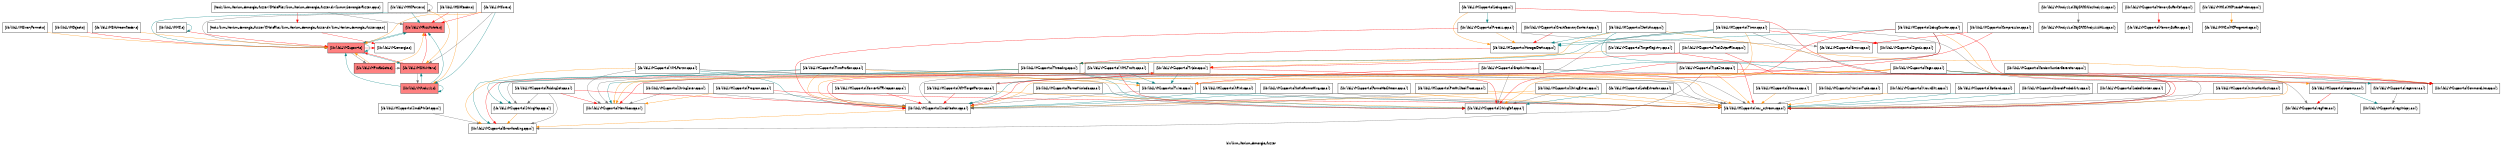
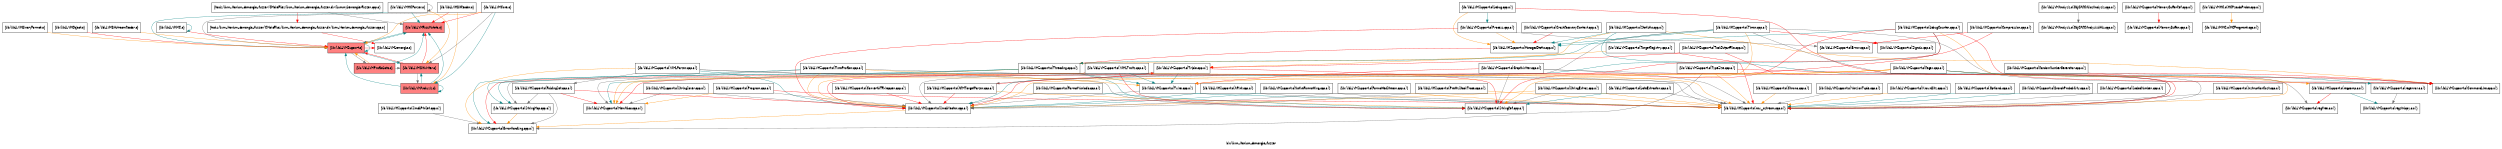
  digraph {
    fontname="Patrick Hand"
    label="bin/llvm-itanium-demangle-fuzzer"
    rankdir=TB
    node [fontname="Patrick Hand" group=0 shape=box]
    edge [color=gray40 fontname="Patrick Hand"]
    n1 [label="{tools/llvm-itanium-demangle-fuzzer/CMakeFiles/llvm-itanium-demangle-fuzzer.dir/DummyDemanglerFuzzer.cpp.o}"]
    n2 [label="{tools/llvm-itanium-demangle-fuzzer/CMakeFiles/llvm-itanium-demangle-fuzzer.dir/llvm-itanium-demangle-fuzzer.cpp.o}"]
    n3 [fillcolor="1.000000 0.5 1" group=1 label="{lib/libLLVMFuzzMutate.a}" style=filled]
    n4 [label="{lib/libLLVMDemangle.a}"]
    n5 [fillcolor="1.000000 0.5 1" group=1 label="{lib/libLLVMSupport.a}" style=filled]
    n6 [fillcolor="1.000000 0.5 1" group=1 label="{lib/libLLVMBitWriter.a}" style=filled]
    n7 [fillcolor="1.000000 0.5 1" group=1 label="{lib/libLLVMProfileData.a}" style=filled]
    n8 [fillcolor="1.000000 0.5 1" group=1 label="{lib/libLLVMAnalysis.a}" style=filled]
    n9 [label="{lib/libLLVMSupport.a(ConvertUTFWrapper.cpp.o)}"]
    n10 [label="{lib/libLLVMSupport.a(SmallVector.cpp.o)}"]
    n11 [label="{lib/libLLVMSupport.a(ErrorHandling.cpp.o)}"]
    n12 [label="{lib/libLLVMSupport.a(Debug.cpp.o)}"]
    n13 [label="{lib/libLLVMSupport.a(ManagedStatic.cpp.o)}"]
    n14 [label="{lib/libLLVMSupport.a(raw_ostream.cpp.o)}"]
    n15 [label="{lib/libLLVMSupport.a(Process.cpp.o)}"]
    n16 [label="{lib/libLLVMSupport.a(Threading.cpp.o)}"]
    n17 [label="{lib/libLLVMSupport.a(MemAlloc.cpp.o)}"]
    n18 [label="{lib/libLLVMSupport.a(StringRef.cpp.o)}"]
    n19 [label="{lib/libLLVMSupport.a(Twine.cpp.o)}"]
    n20 [label="{lib/libLLVMSupport.a(SmallPtrSet.cpp.o)}"]
    n21 [label="{lib/libLLVMSupport.a(StringMap.cpp.o)}"]
    n22 [label="{lib/libLLVMSupport.a(StringSaver.cpp.o)}"]
    n23 [label="{lib/libLLVMSupport.a(APInt.cpp.o)}"]
    n24 [label="{lib/libLLVMSupport.a(FoldingSet.cpp.o)}"]
    n25 [label="{lib/libLLVMSupport.a(Triple.cpp.o)}"]
    n26 [label="{lib/libLLVMSupport.a(ARMTargetParser.cpp.o)}"]
    n27 [label="{lib/libLLVMSupport.a(YAMLParser.cpp.o)}"]
    n28 [label="{lib/libLLVMSupport.a(NativeFormatting.cpp.o)}"]
    n29 [label="{lib/libLLVMSupport.a(FormatVariadic.cpp.o)}"]
    n30 [label="{lib/libLLVMSupport.a(Error.cpp.o)}"]
    n31 [label="{lib/libLLVMSupport.a(CrashRecoveryContext.cpp.o)}"]
    n32 [label="{lib/libLLVMSupport.a(StringExtras.cpp.o)}"]
    n33 [label="{lib/libLLVMSupport.a(Program.cpp.o)}"]
    n34 [label="{lib/libLLVMSupport.a(TargetRegistry.cpp.o)}"]
    n35 [label="{lib/libLLVMSupport.a(TypeSize.cpp.o)}"]
    n36 [label="{lib/libLLVMSupport.a(CommandLine.cpp.o)}"]
    n37 [label="{lib/libLLVMSupport.a(KnownBits.cpp.o)}"]
    n38 [label="{lib/libLLVMSupport.a(Optional.cpp.o)}"]
    n39 [label="{lib/libLLVMSupport.a(GraphWriter.cpp.o)}"]
    n40 [label="{lib/libLLVMSupport.a(BranchProbability.cpp.o)}"]
    n41 [label="{lib/libLLVMSupport.a(ScaledNumber.cpp.o)}"]
    n42 [label="{lib/libLLVMAnalysis.a(ObjCARCAliasAnalysis.cpp.o)}"]
    n43 [label="{lib/libLLVMAnalysis.a(ObjCARCAnalysisUtils.cpp.o)}"]
    n44 [label="{lib/libLLVMSupport.a(Statistic.cpp.o)}"]
    n45 [label="{lib/libLLVMSupport.a(Timer.cpp.o)}"]
    n46 [label="{lib/libLLVMSupport.a(Signals.cpp.o)}"]
    n47 [label="{lib/libLLVMSupport.a(DebugCounter.cpp.o)}"]
    n48 [label="{lib/libLLVMObject.a}"]
    n49 [label="{lib/libLLVMBitReader.a}"]
    n50 [label="{lib/libLLVMSupport.a(MemoryBufferRef.cpp.o)}"]
    n51 [label="{lib/libLLVMSupport.a(MemoryBuffer.cpp.o)}"]
    n52 [label="{lib/libLLVMMCParser.a}"]
    n53 [label="{lib/libLLVMSupport.a(Compression.cpp.o)}"]
    n54 [label="{lib/libLLVMSupport.a(DataExtractor.cpp.o)}"]
    n55 [label="{lib/libLLVMCore.a}"]
    n56 [label="{lib/libLLVMSupport.a(FormattedStream.cpp.o)}"]
    n57 [label="{lib/libLLVMSupport.a(Regex.cpp.o)}"]
    n58 [label="{lib/libLLVMSupport.a(regcomp.c.o)}"]
    n59 [label="{lib/libLLVMSupport.a(regfree.c.o)}"]
    n60 [label="{lib/libLLVMSupport.a(regerror.c.o)}"]
    n61 [label="{lib/libLLVMSupport.a(regstrlcpy.c.o)}"]
    n62 [label="{lib/libLLVMSupport.a(InstructionCost.cpp.o)}"]
    n63 [label="{lib/libLLVMSupport.a(ToolOutputFile.cpp.o)}"]
    n64 [label="{lib/libLLVMSupport.a(PrettyStackTrace.cpp.o)}"]
    n65 [label="{lib/libLLVMSupport.a(Chrono.cpp.o)}"]
    n66 [label="{lib/libLLVMSupport.a(TimeProfiler.cpp.o)}"]
    n67 [label="{lib/libLLVMSupport.a(RandomNumberGenerator.cpp.o)}"]
    n68 [label="{lib/libLLVMSupport.a(YAMLTraits.cpp.o)}"]
    n69 [label="{lib/libLLVMSupport.a(VersionTuple.cpp.o)}"]
    n70 [label="{lib/libLLVMBitstreamReader.a}"]
    n71 [label="{lib/libLLVMMC.a}"]
    n72 [label="{lib/libLLVMMC.a(MCPseudoProbe.cpp.o)}"]
    n73 [label="{lib/libLLVMMC.a(MCFragment.cpp.o)}"]
    n74 [label="{lib/libLLVMBinaryFormat.a}"]
    subgraph sub_1 {
      rank=same
      n1
    }
    subgraph sub_2 {
      rank=same
      n2
      n3
    }
    subgraph sub_3 {
      rank=same
      n4
      n5
    }
    subgraph sub_4 {
      rank=same
      n6
      n7
    }
    n1 -> n2 [color=red]
    n1 -> n3
    n2 -> n4 [color=red]
    n3 -> n5 [color=teal]
    n5 -> n3 [color=teal]
    n5 -> n4 [color=red]
    n5 -> n5 [color=teal]
    n5 -> n6 [color=teal]
    n5 -> n7
    n6 -> n3 [color=red]
    n6 -> n5 [color=red]
    n6 -> n8
-   n7 -> n3 [color=darkorange]
+   n7 -> n3 [color=teal]
    n7 -> n5 [color=darkorange]
    n7 -> n6
    n8 -> n3 [color=teal]
    n8 -> n5 [color=teal]
    n8 -> n6 [color=teal]
    n8 -> n8 [color=teal]
    n9 -> n10 [color=red]
    n10 -> n11 [color=darkorange]
    n12 -> n13 [color=darkorange]
    n12 -> n14 [color=red]
    n12 -> n15 [color=teal]
    n13 -> n16 [color=red]
    n15 -> n10 [color=red]
    n15 -> n13 [color=darkorange]
    n15 -> n30
    n16 -> n10 [color=darkorange]
    n16 -> n11 [color=teal]
    n16 -> n17 [color=teal]
    n16 -> n18 [color=teal]
    n16 -> n19 [color=teal]
    n19 -> n10
    n19 -> n14 [color=teal]
    n20 -> n11
    n21 -> n11 [color=darkorange]
    n22 -> n10
    n22 -> n17
    n23 -> n10 [color=teal]
    n23 -> n14
    n24 -> n10 [color=red]
    n24 -> n11
    n24 -> n17 [color=red]
    n24 -> n21
    n25 -> n10
    n25 -> n18 [color=red]
    n25 -> n19 [color=teal]
    n25 -> n26
    n26 -> n10 [color=red]
    n26 -> n18 [color=darkorange]
    n26 -> n25 [color=red]
    n27 -> n10 [color=teal]
    n27 -> n11 [color=darkorange]
    n27 -> n14
-   n27 -> n17
+   n27 -> n24
    n27 -> n18
    n28 -> n10 [color=teal]
    n28 -> n14
    n29 -> n10
    n29 -> n18 [color=teal]
    n31 -> n13 [color=red]
    n32 -> n10 [color=darkorange]
    n32 -> n14 [color=darkorange]
    n32 -> n18
    n33 -> n10
    n33 -> n14 [color=red]
    n33 -> n17 [color=darkorange]
    n34 -> n14 [color=red]
    n34 -> n25 [color=darkorange]
    n35 -> n11
    n35 -> n14 [color=darkorange]
    n35 -> n36 [color=red]
    n37 -> n14 [color=darkorange]
    n38 -> n14 [color=teal]
    n39 -> n14
    n39 -> n18
    n39 -> n19 [color=red]
    n39 -> n36
    n40 -> n14 [color=teal]
    n41 -> n14
    n42 -> n43
    n44 -> n13 [color=teal]
    n44 -> n14 [color=teal]
    n44 -> n16 [color=darkorange]
    n44 -> n36 [color=darkorange]
    n45 -> n13 [color=teal]
    n45 -> n14
    n45 -> n16 [color=teal]
    n45 -> n17 [color=darkorange]
    n45 -> n21
    n45 -> n36
    n45 -> n46 [color=red]
    n47 -> n10 [color=teal]
    n47 -> n13 [color=teal]
    n47 -> n14 [color=darkorange]
    n47 -> n17 [color=red]
    n47 -> n18 [color=red]
    n47 -> n36 [color=red]
    n48 -> n5 [color=red]
    n49 -> n3 [color=red]
    n49 -> n5
    n49 -> n8 [color=darkorange]
    n50 -> n51 [color=red]
    n52 -> n3 [color=teal]
    n52 -> n5 [color=teal]
    n52 -> n6 [color=darkorange]
    n52 -> n52
    n53 -> n10 [color=red]
    n53 -> n30 [color=red]
    n54 -> n14
    n54 -> n18 [color=teal]
    n55 -> n3 [color=red]
    n55 -> n5 [color=darkorange]
    n55 -> n6
    n55 -> n8 [color=teal]
    n56 -> n10
    n56 -> n14 [color=darkorange]
    n57 -> n10 [color=darkorange]
    n57 -> n18 [color=darkorange]
    n57 -> n19 [color=darkorange]
    n57 -> n58 [color=darkorange]
    n57 -> n59
    n57 -> n60 [color=teal]
    n58 -> n59 [color=red]
    n58 -> n61 [color=teal]
    n60 -> n61
    n62 -> n14
    n63 -> n14 [color=red]
    n63 -> n25 [color=red]
    n64 -> n10
    n64 -> n14 [color=darkorange]
    n65 -> n14 [color=darkorange]
    n66 -> n10 [color=darkorange]
    n66 -> n14
    n66 -> n17
    n66 -> n19 [color=darkorange]
    n66 -> n21 [color=teal]
    n67 -> n36 [color=red]
    n68 -> n10 [color=red]
    n68 -> n11 [color=red]
    n68 -> n14 [color=darkorange]
    n68 -> n17 [color=darkorange]
    n68 -> n18 [color=red]
    n68 -> n19 [color=teal]
    n68 -> n21 [color=teal]
    n69 -> n14
    n70 -> n5 [color=darkorange]
    n71 -> n5 [color=red]
    n71 -> n71 [color=teal]
    n72 -> n73 [color=darkorange]
    n74 -> n5 [color=darkorange]
  }
